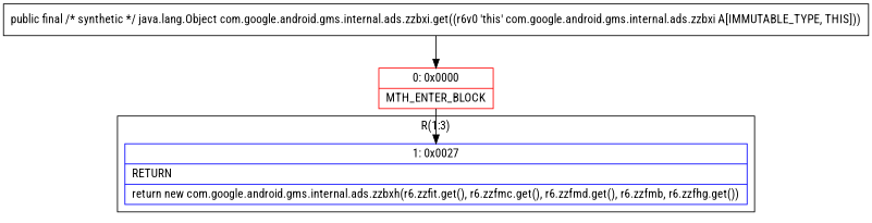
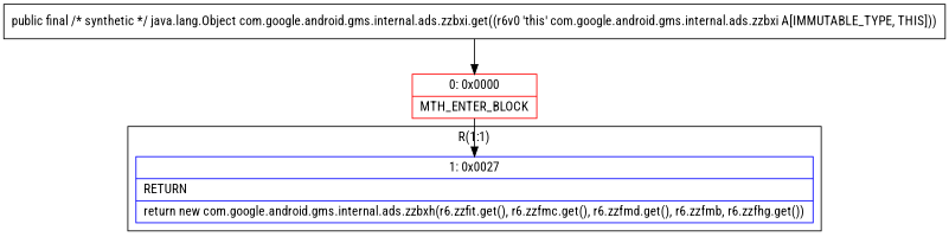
  digraph {
    fontname="Roboto Condensed"
    node [shape=record fontname="Roboto Condensed"]
    edge [fontname="Roboto Condensed"]
    n1 [color=blue label="{1\:\ 0x0027|RETURN\l|return new com.google.android.gms.internal.ads.zzbxh(r6.zzfit.get(), r6.zzfmc.get(), r6.zzfmd.get(), r6.zzfmb, r6.zzfhg.get())\l}"]
    n2 [color=red label="{0\:\ 0x0000|MTH_ENTER_BLOCK\l}"]
    n3 [label="{public final \/* synthetic *\/ java.lang.Object com.google.android.gms.internal.ads.zzbxi.get((r6v0 'this' com.google.android.gms.internal.ads.zzbxi A[IMMUTABLE_TYPE, THIS])) }"]
    subgraph cluster_1 {
-     label="R(1:3)"
+     label="R(1:1)"
      n1
    }
    n2 -> n1
    n3 -> n2
  }
